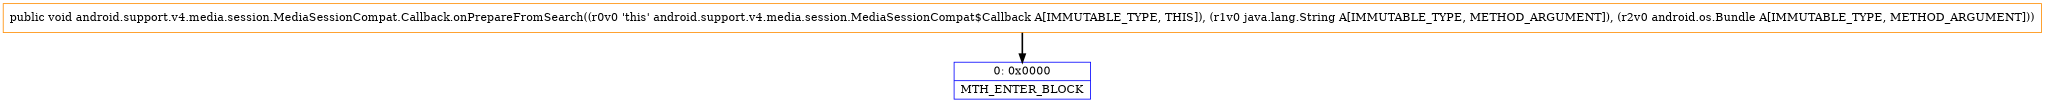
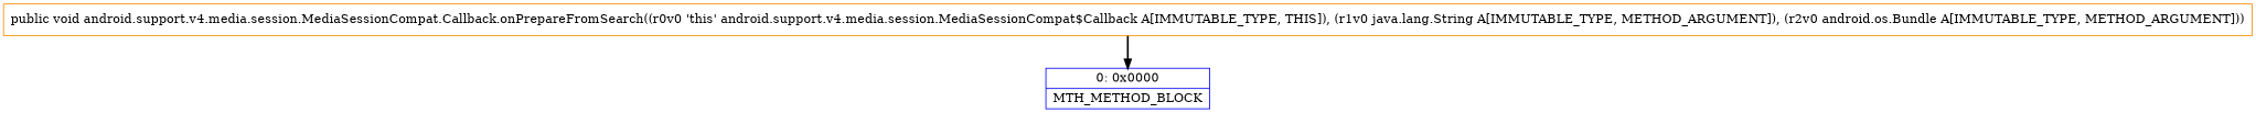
  digraph {
    node [shape=record]
-   n1 [color=blue label="{0\:\ 0x0000|MTH_ENTER_BLOCK\l}"]
+   n1 [color=blue label="{0\:\ 0x0000|MTH_METHOD_BLOCK\l}"]
    n2 [label="{public void android.support.v4.media.session.MediaSessionCompat.Callback.onPrepareFromSearch((r0v0 'this' android.support.v4.media.session.MediaSessionCompat$Callback A[IMMUTABLE_TYPE, THIS]), (r1v0 java.lang.String A[IMMUTABLE_TYPE, METHOD_ARGUMENT]), (r2v0 android.os.Bundle A[IMMUTABLE_TYPE, METHOD_ARGUMENT])) }" color=darkorange]
    subgraph cluster_1 {
      label="R(0)"
    }
    n2 -> n1 [style=bold]
  }
